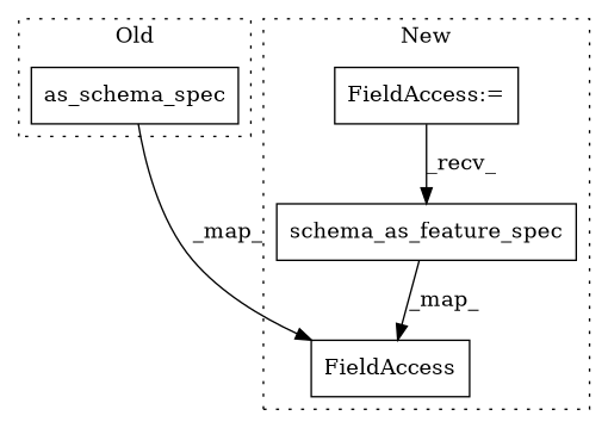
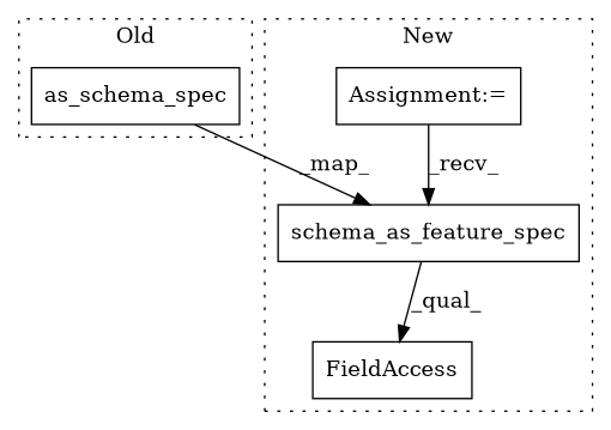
  digraph {
    node [a=32 shape=box]
    n1 [l="23,1" label=schema_as_feature_spec s="2555,2597"]
    n2 [a=22 l=69 label=FieldAccess s=2542]
-   n3 [a=7 l=12 label="FieldAccess:=" s=2185]
+   n3 [a=7 l=12 label="Assignment:=" s=2185]
    n4 [l=17 label=as_schema_spec s=2475]
    subgraph cluster_1 {
      label=New
      style=dotted
      n1
      n2
      n3
    }
    subgraph cluster_2 {
      label=Old
      style=dotted
      n4
    }
-   n1 -> n2 [label=_map_]
+   n1 -> n2 [label=_qual_]
    n3 -> n1 [label=_recv_]
-   n4 -> n2 [label=_map_]
+   n4 -> n1 [label=_map_]
  }
